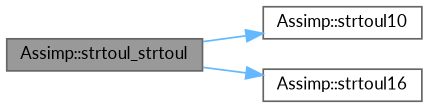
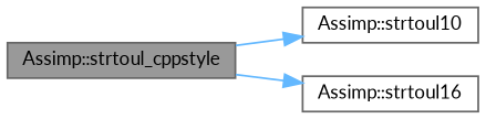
  digraph {
    fontname=Lato
    rankdir=LR
    node [color=grey40 fillcolor=white fontname=Lato fontsize=10 shape=box style=filled]
    edge [color=steelblue1 fontname=Lato fontsize=10 labelfontname=Helvetica labelfontsize=10 style=solid]
-   n1 [color=gray40 fillcolor=grey60 fontcolor=black height=0.2 label="Assimp::strtoul_strtoul" width=0.4]
+   n1 [color=gray40 fillcolor=grey60 fontcolor=black height=0.2 label="Assimp::strtoul_cppstyle" width=0.4]
    n2 [height=0.2 label="Assimp::strtoul10" width=0.4]
    n3 [height=0.2 label="Assimp::strtoul16" width=0.4]
    n1 -> n2
    n1 -> n3
  }
